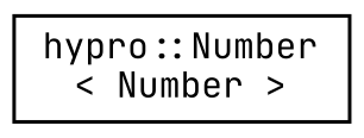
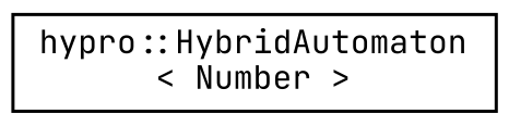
  digraph {
    rankdir=LR
    fontname="JetBrains Mono"
-   n1 [color=black fillcolor=white fontname="JetBrains Mono" fontsize=10 height=0.2 label="hypro::Number\l\< Number \>" shape=record style=filled width=0.4]
+   n1 [color=black fillcolor=white fontname="JetBrains Mono" fontsize=10 height=0.2 label="hypro::HybridAutomaton\l\< Number \>" shape=record style=filled width=0.4]
  }
